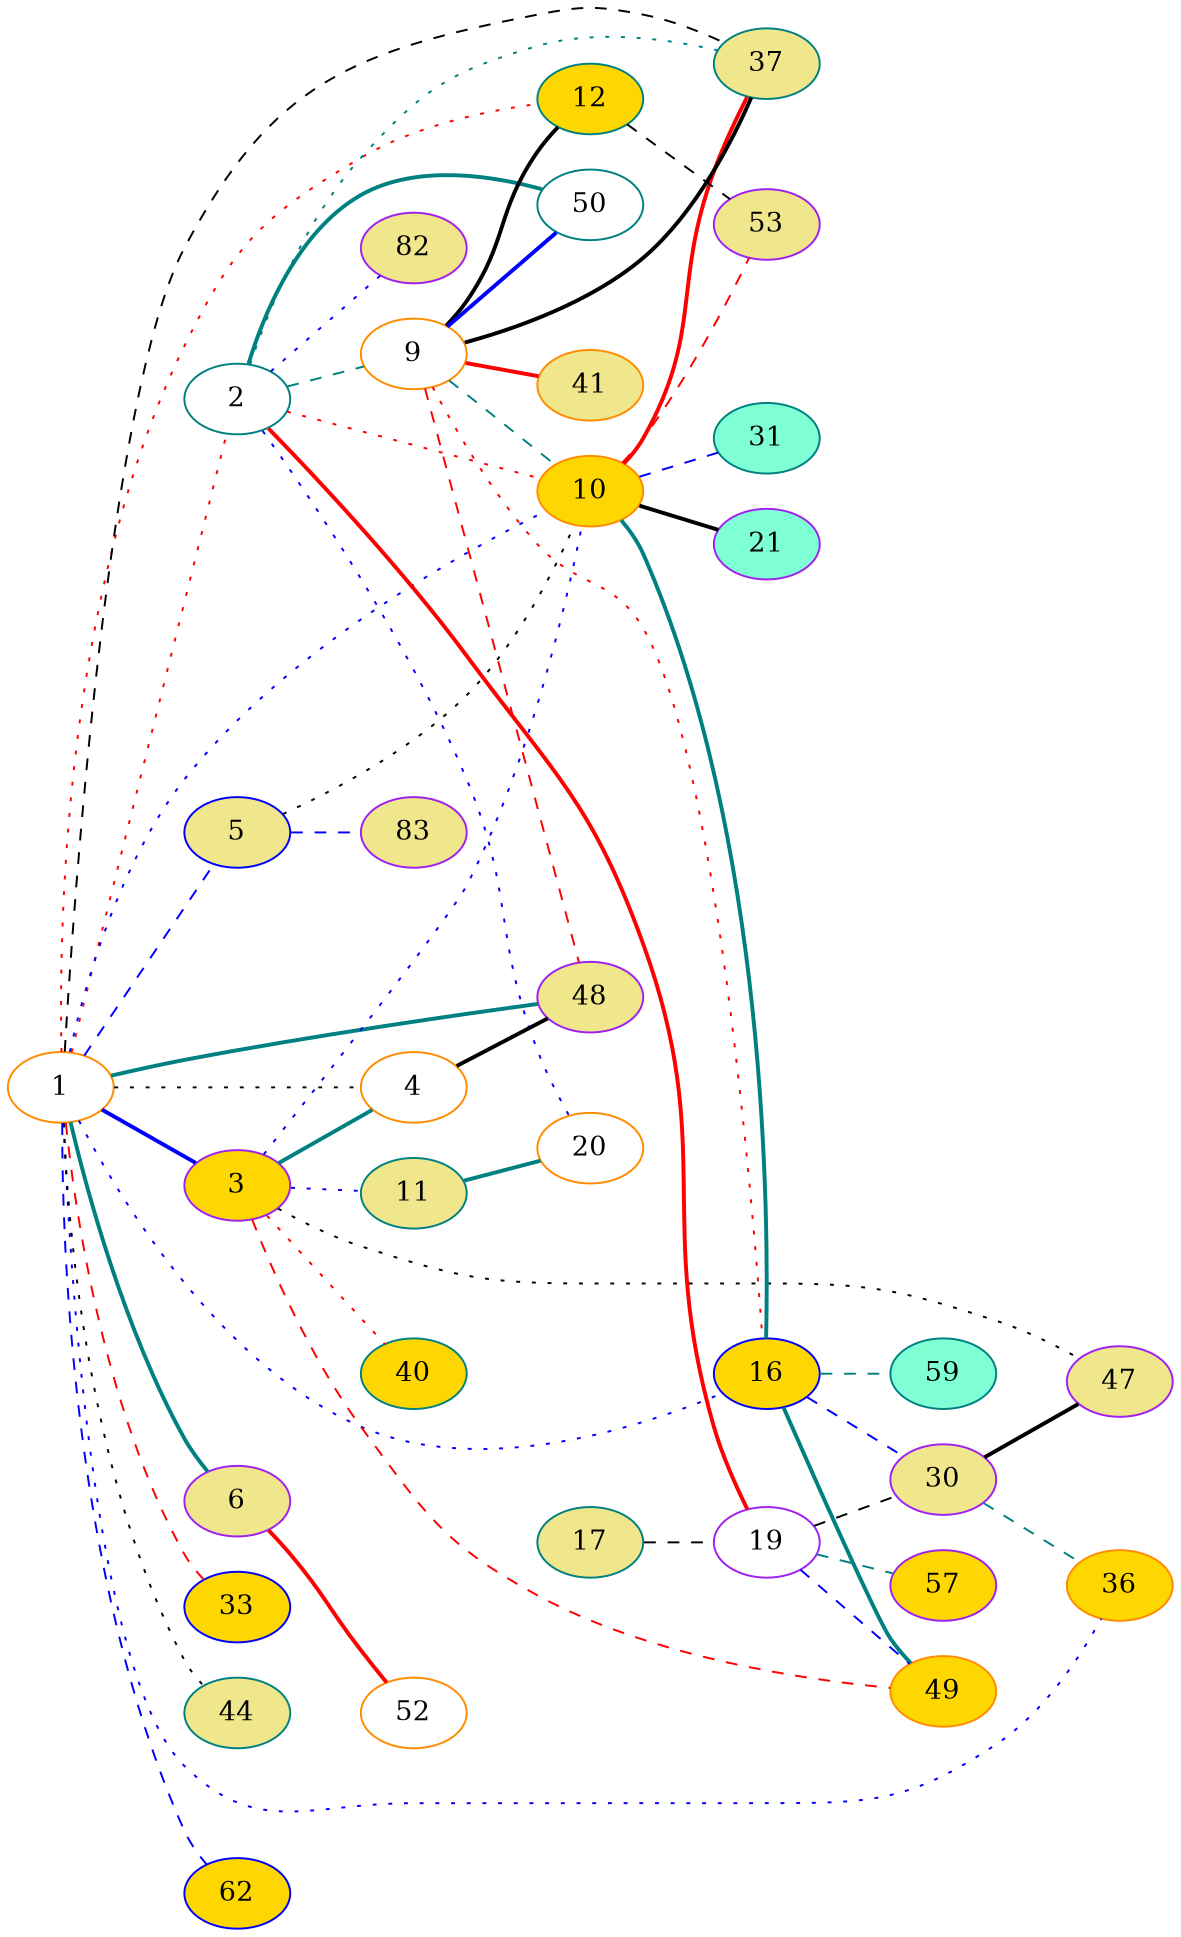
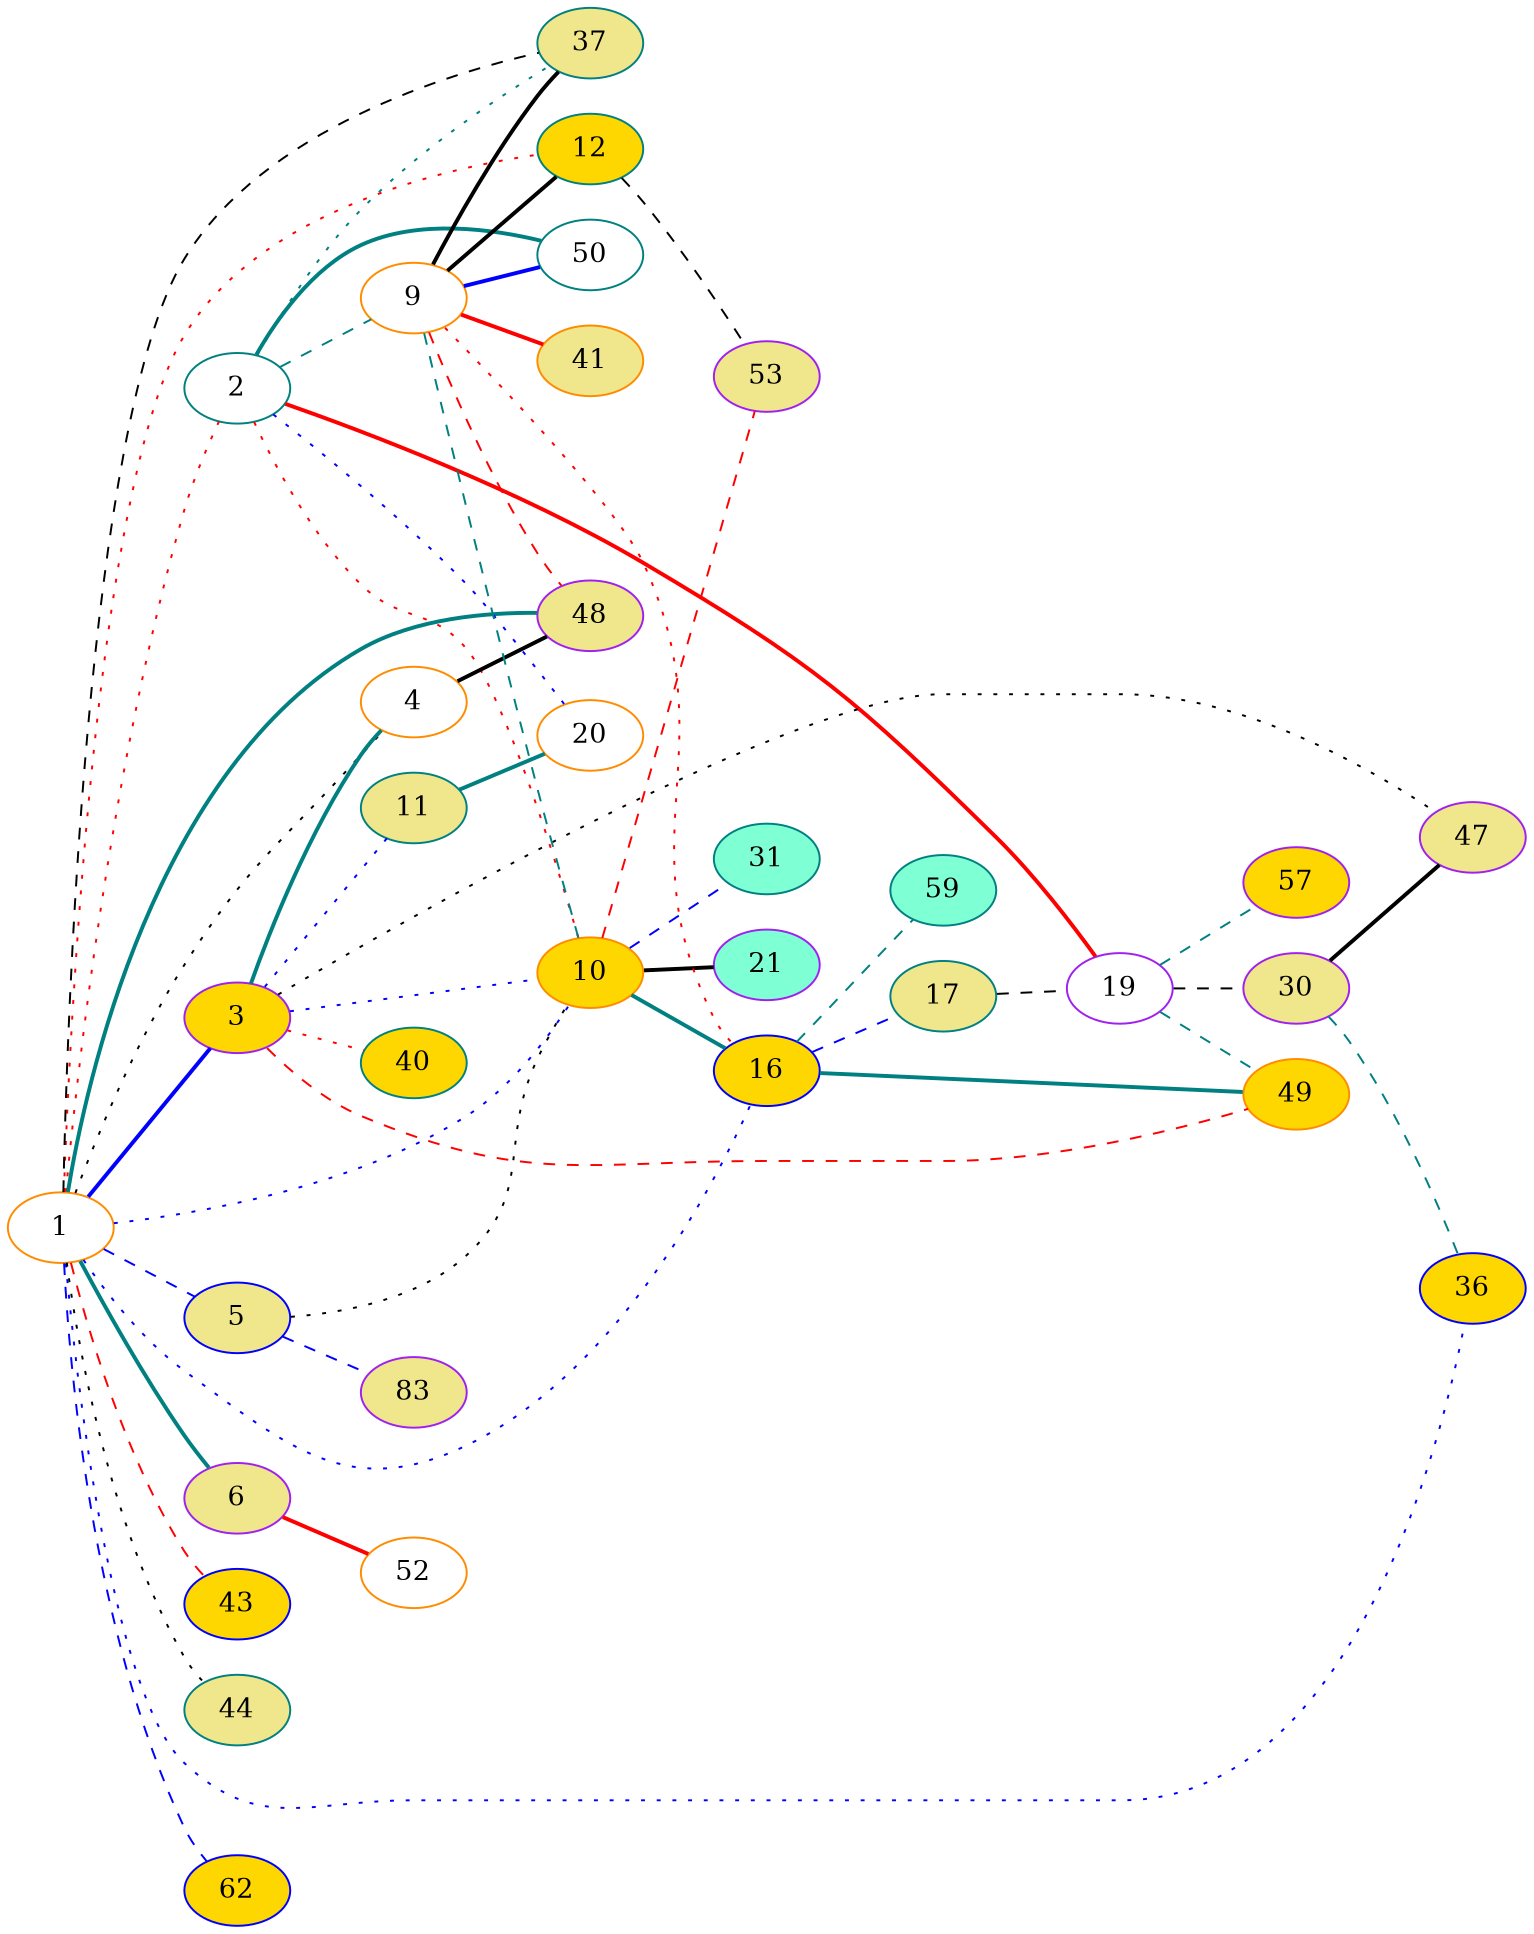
  graph {
    rankdir=LR
    node [color=purple fillcolor=khaki style=filled]
    edge [color=blue style=dashed]
    1 [color=darkorange fillcolor=white super="+34"]
    2 [color=teal fillcolor=white]
    3 [fillcolor=gold super="+65+26+7+35"]
    4 [color=darkorange fillcolor=white]
    5 [color=blue]
    6 [super="+24+8"]
    10 [color=darkorange fillcolor=gold super="+14+27+23+28+15+79"]
    12 [color=teal fillcolor=gold]
    16 [color=blue fillcolor=gold super="+45+25+18+22"]
-   36 [color=darkorange fillcolor=gold super="+66+64"]
+   36 [color=blue fillcolor=gold super="+66+64"]
    37 [color=teal super="+77+88+61"]
-   43 [color=blue fillcolor=gold label=33]
+   43 [color=blue fillcolor=gold]
    44 [color=teal super="+60"]
    48 [super="+67"]
    62 [color=blue fillcolor=gold]
    9 [color=darkorange fillcolor=white super="+80+87+78+38+13+39"]
    19 [fillcolor=white super="+42+29+81"]
    20 [color=darkorange fillcolor=white super="+73"]
    50 [color=teal fillcolor=white]
-   82
    11 [color=teal]
    40 [color=teal fillcolor=gold super="+75"]
    47
    49 [color=darkorange fillcolor=gold super="+58+51"]
    83
    52 [color=darkorange fillcolor=white]
    21 [fillcolor=aquamarine]
    31 [color=teal fillcolor=aquamarine]
    53 [super="+54"]
    17 [color=teal]
    59 [color=teal fillcolor=aquamarine]
    41 [color=darkorange]
    30 [super="+72"]
    57 [fillcolor=gold]
    1 -- 2 [color=red style=dotted]
    1 -- 3 [style=bold weight=2]
    1 -- 4 [color=black style=dotted]
    1 -- 5
    1 -- 6 [color=teal style=bold]
    1 -- 10 [style=dotted weight=3]
    1 -- 12 [color=red style=dotted]
    1 -- 16 [style=dotted]
    1 -- 36 [style=dotted]
    1 -- 37 [color=black]
    1 -- 43 [color=red]
    1 -- 44 [color=black style=dotted]
    1 -- 48 [color=teal style=bold]
    1 -- 62
    2 -- 10 [color=red style=dotted]
    2 -- 37 [color=teal style=dotted]
    2 -- 9 [color=teal]
    2 -- 19 [color=red style=bold]
    2 -- 20 [style=dotted]
    2 -- 50 [color=teal style=bold]
-   2 -- 82 [style=dotted]
    3 -- 4 [color=teal style=bold]
    3 -- 10 [style=dotted]
    3 -- 11 [style=dotted]
    3 -- 40 [color=red style=dotted]
    3 -- 47 [color=black style=dotted]
    3 -- 49 [color=red]
    4 -- 48 [color=black style=bold]
    5 -- 10 [color=black style=dotted]
    5 -- 83
    6 -- 52 [color=red style=bold]
    10 -- 16 [color=teal style=bold weight=2]
-   10 -- 37 [color=red style=bold]
    10 -- 21 [color=black style=bold]
    10 -- 31
    10 -- 53 [color=red]
    12 -- 53 [color=black]
    16 -- 49 [color=teal style=bold]
-   16 -- 30
+   16 -- 17
    16 -- 59 [color=teal]
    9 -- 10 [color=teal weight=2]
    9 -- 12 [color=black style=bold]
    9 -- 16 [color=red style=dotted]
    9 -- 37 [color=black style=bold]
    9 -- 48 [color=red]
    9 -- 50 [style=bold]
    9 -- 41 [color=red style=bold]
-   19 -- 49
+   19 -- 49 [color=teal]
    19 -- 30 [color=black]
    19 -- 57 [color=teal]
    11 -- 20 [color=teal style=bold]
    17 -- 19 [color=black]
    30 -- 36 [color=teal]
    30 -- 47 [color=black style=bold]
  }
